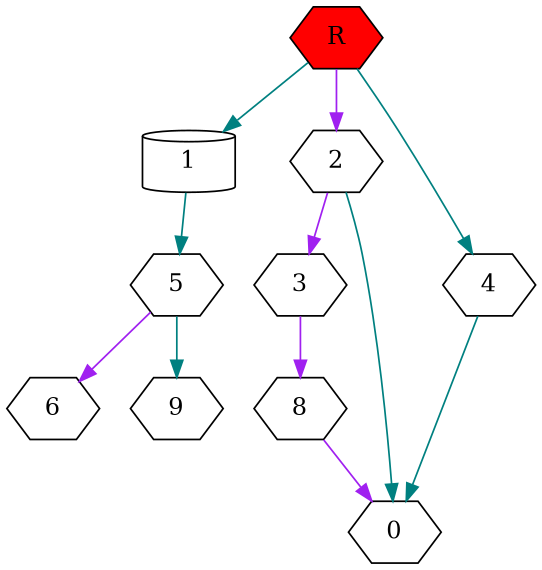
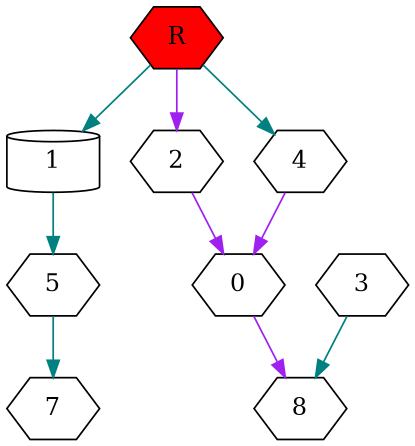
  digraph {
    node [shape=hexagon]
    edge [color=purple]
    1 [shape=cylinder]
    5
-   6
-   9
+   9 [label=7]
    2
    3
    n7 [label=0]
    8
    4
    R [fillcolor="#ff0000" style=filled]
    1 -> 5 [color=teal]
-   5 -> 6
    5 -> 9 [color=teal]
-   2 -> 3
-   2 -> n7 [color=teal]
-   3 -> 8
-   8 -> n7
-   4 -> n7 [color=teal]
+   2 -> n7
+   3 -> 8 [color=teal]
+   n7 -> 8
+   4 -> n7
    R -> 1 [color=teal]
    R -> 2
    R -> 4 [color=teal]
  }
